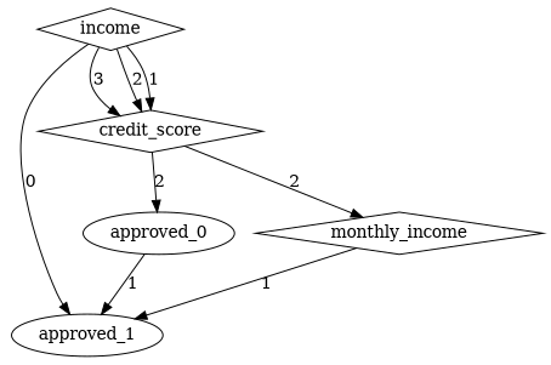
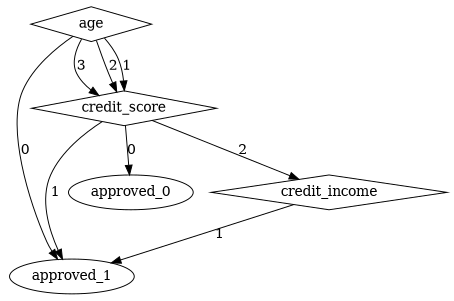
  digraph {
    node [shape=diamond]
    n1 [label=approved_1 shape=""]
    n2 [label=approved_0 shape=""]
-   n3 [label=monthly_income]
+   n3 [label=credit_income]
    n4 [label=credit_score]
-   n5 [label=income]
+   n5 [label=age]
    n3 -> n1 [label=1]
-   n2 -> n1 [label=1]
-   n4 -> n2 [label=2]
+   n4 -> n1 [label=1]
+   n4 -> n2 [label=0]
    n4 -> n3 [label=2]
    n5 -> n1 [label=0]
    n5 -> n4 [label=3]
    n5 -> n4 [label=2]
    n5 -> n4 [label=1]
  }
